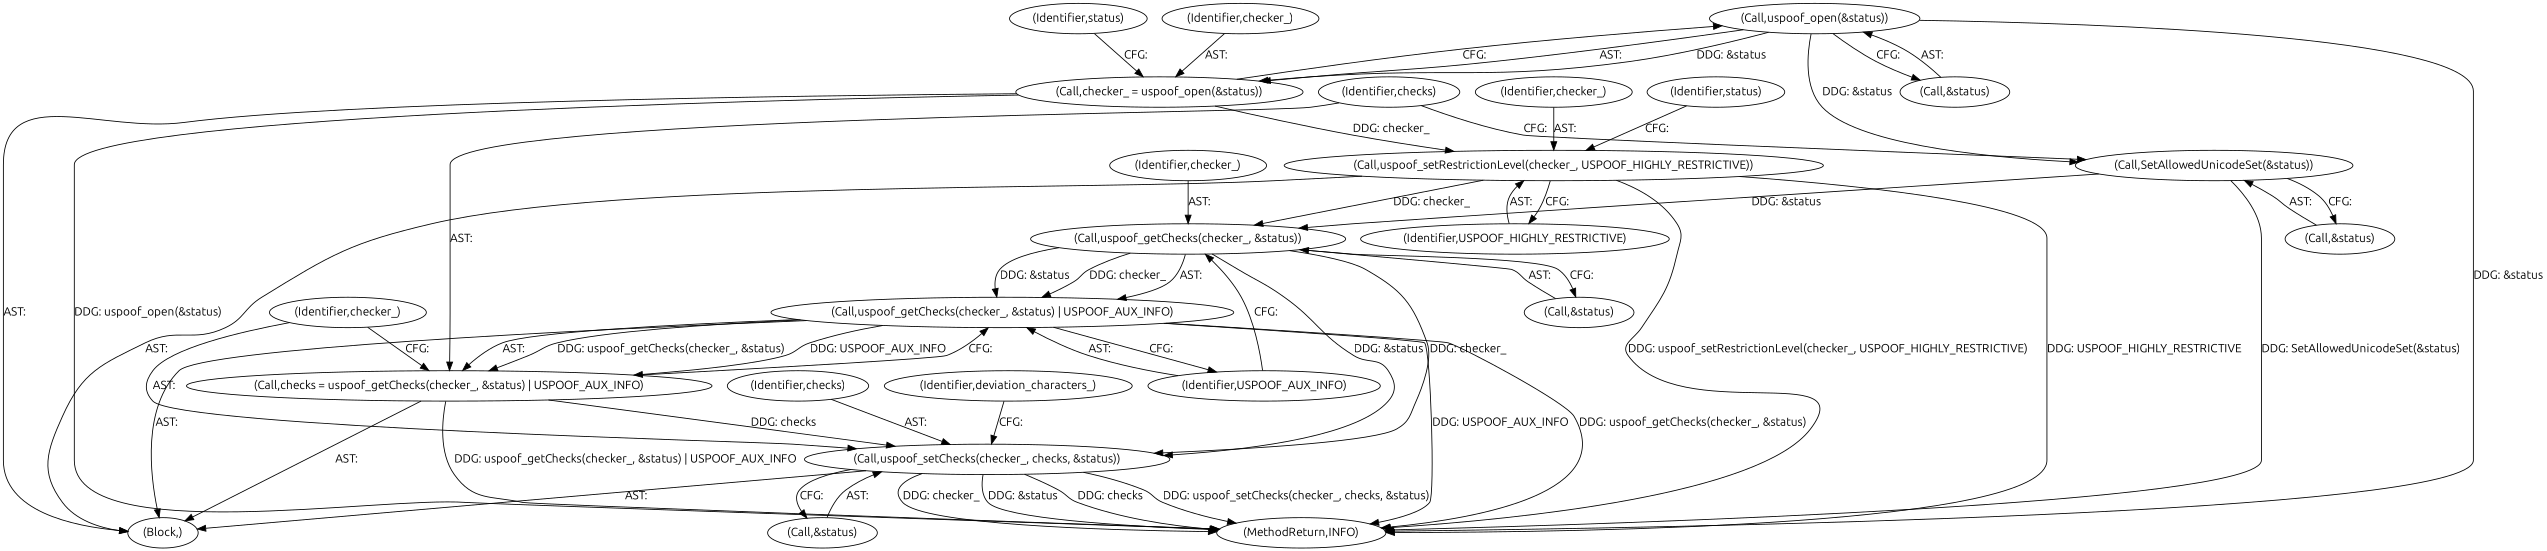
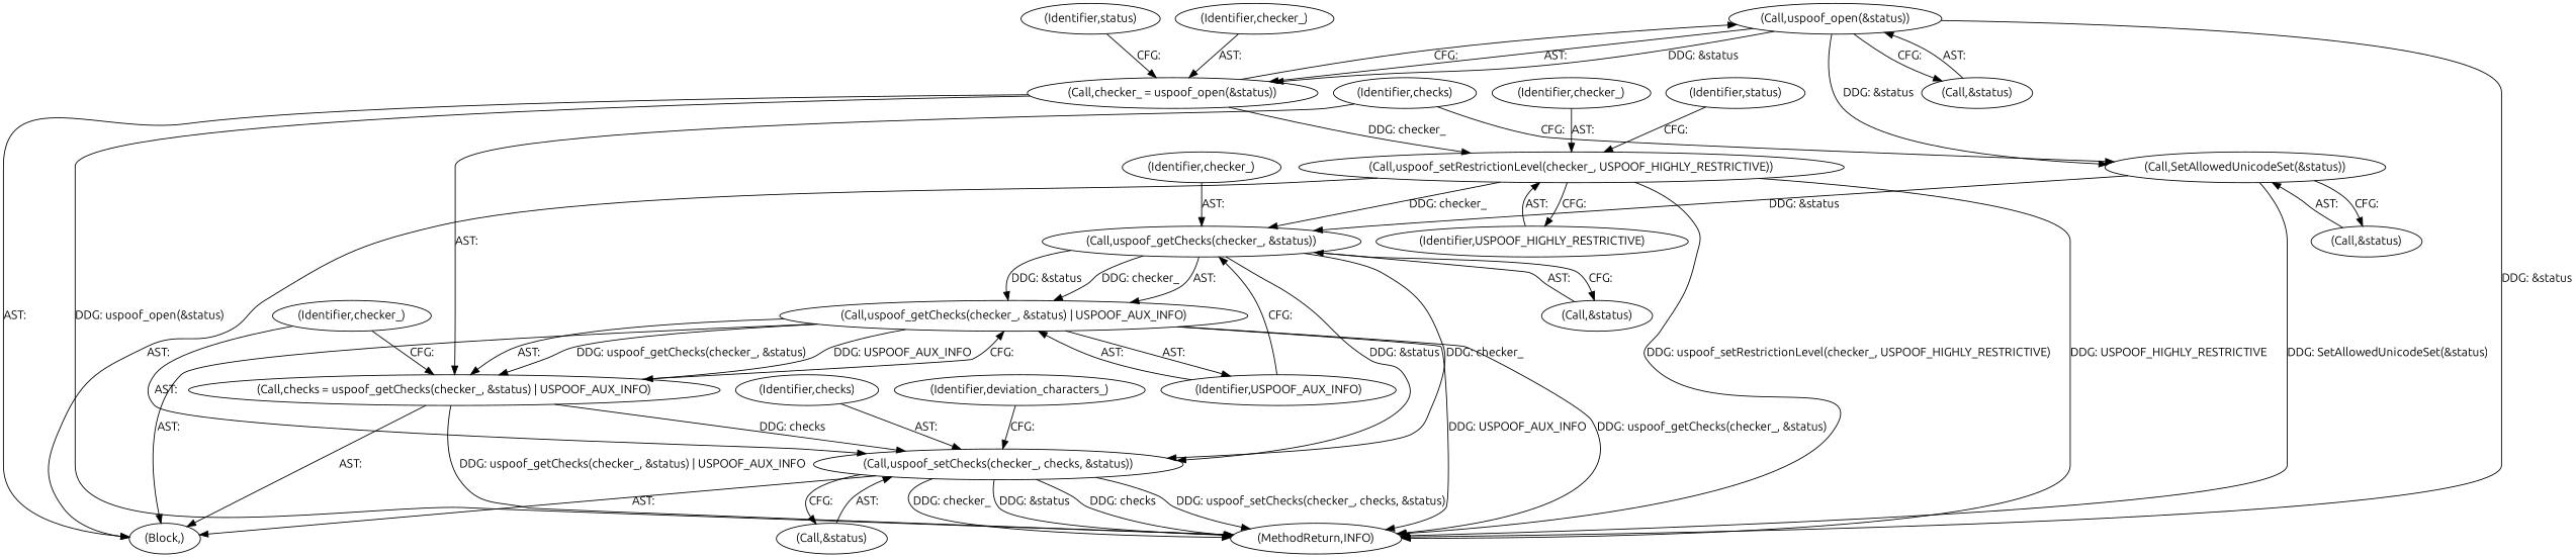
  digraph {
    fontname=Ubuntu
    node [fontname=Ubuntu]
    edge [fontname=Ubuntu]
    n1 [label="(Call,uspoof_open(&status))"]
    n2 [label="(Call,checker_ = uspoof_open(&status))"]
    n3 [label="(Call,SetAllowedUnicodeSet(&status))"]
    n4 [label="(MethodReturn,INFO)"]
    n5 [label="(Call,&status)"]
    n6 [label="(Call,uspoof_setRestrictionLevel(checker_, USPOOF_HIGHLY_RESTRICTIVE))"]
    n7 [label="(Block,)"]
    n8 [label="(Call,uspoof_getChecks(checker_, &status))"]
    n9 [label="(Call,&status)"]
    n10 [label="(Identifier,USPOOF_HIGHLY_RESTRICTIVE)"]
    n11 [label="(Call,uspoof_getChecks(checker_, &status) | USPOOF_AUX_INFO)"]
    n12 [label="(Call,uspoof_setChecks(checker_, checks, &status))"]
    n13 [label="(Call,&status)"]
    n14 [label="(Call,checks = uspoof_getChecks(checker_, &status) | USPOOF_AUX_INFO)"]
    n15 [label="(Identifier,USPOOF_AUX_INFO)"]
    n16 [label="(Call,&status)"]
    n17 [label="(Identifier,checker_)"]
    n18 [label="(Identifier,checker_)"]
    n19 [label="(Identifier,status)"]
    n20 [label="(Identifier,checker_)"]
    n21 [label="(Identifier,deviation_characters_)"]
    n22 [label="(Identifier,checker_)"]
    n23 [label="(Identifier,status)"]
    n24 [label="(Identifier,checks)"]
    n25 [label="(Identifier,checks)"]
    n1 -> n2 [label="AST: "]
    n1 -> n2 [label="DDG: &status"]
    n1 -> n3 [label="DDG: &status"]
    n1 -> n4 [label="DDG: &status"]
    n1 -> n5 [label="CFG: "]
    n2 -> n1 [label="CFG: "]
    n2 -> n4 [label="DDG: uspoof_open(&status)"]
    n2 -> n6 [label="DDG: checker_"]
    n2 -> n7 [label="AST: "]
    n3 -> n4 [label="DDG: SetAllowedUnicodeSet(&status)"]
    n3 -> n8 [label="DDG: &status"]
    n3 -> n9 [label="CFG: "]
    n5 -> n1 [label="AST: "]
    n6 -> n4 [label="DDG: USPOOF_HIGHLY_RESTRICTIVE"]
    n6 -> n4 [label="DDG: uspoof_setRestrictionLevel(checker_, USPOOF_HIGHLY_RESTRICTIVE)"]
    n6 -> n7 [label="AST: "]
    n6 -> n8 [label="DDG: checker_"]
    n6 -> n10 [label="CFG: "]
    n8 -> n11 [label="AST: "]
    n8 -> n11 [label="DDG: checker_"]
    n8 -> n11 [label="DDG: &status"]
    n8 -> n12 [label="DDG: checker_"]
    n8 -> n12 [label="DDG: &status"]
    n8 -> n13 [label="CFG: "]
    n9 -> n3 [label="AST: "]
    n10 -> n6 [label="AST: "]
    n11 -> n4 [label="DDG: uspoof_getChecks(checker_, &status)"]
    n11 -> n4 [label="DDG: USPOOF_AUX_INFO"]
    n11 -> n7 [label="AST: "]
    n11 -> n14 [label="AST: "]
    n11 -> n14 [label="DDG: uspoof_getChecks(checker_, &status)"]
    n11 -> n14 [label="DDG: USPOOF_AUX_INFO"]
-   n11 -> n15 [label="CFG: "]
+   n11 -> n15 [label="AST: "]
    n12 -> n4 [label="DDG: &status"]
    n12 -> n4 [label="DDG: checks"]
    n12 -> n4 [label="DDG: uspoof_setChecks(checker_, checks, &status)"]
    n12 -> n4 [label="DDG: checker_"]
    n12 -> n7 [label="AST: "]
    n12 -> n16 [label="CFG: "]
    n13 -> n8 [label="AST: "]
    n14 -> n4 [label="DDG: uspoof_getChecks(checker_, &status) | USPOOF_AUX_INFO"]
    n14 -> n7 [label="AST: "]
    n14 -> n11 [label="CFG: "]
    n14 -> n12 [label="DDG: checks"]
    n15 -> n8 [label="CFG: "]
    n15 -> n11 [label="AST: "]
    n16 -> n12 [label="AST: "]
    n17 -> n8 [label="AST: "]
    n18 -> n2 [label="AST: "]
    n19 -> n6 [label="CFG: "]
    n20 -> n12 [label="AST: "]
    n20 -> n14 [label="CFG: "]
    n21 -> n12 [label="CFG: "]
    n22 -> n6 [label="AST: "]
    n23 -> n2 [label="CFG: "]
    n24 -> n3 [label="CFG: "]
    n24 -> n14 [label="AST: "]
    n25 -> n12 [label="AST: "]
  }
